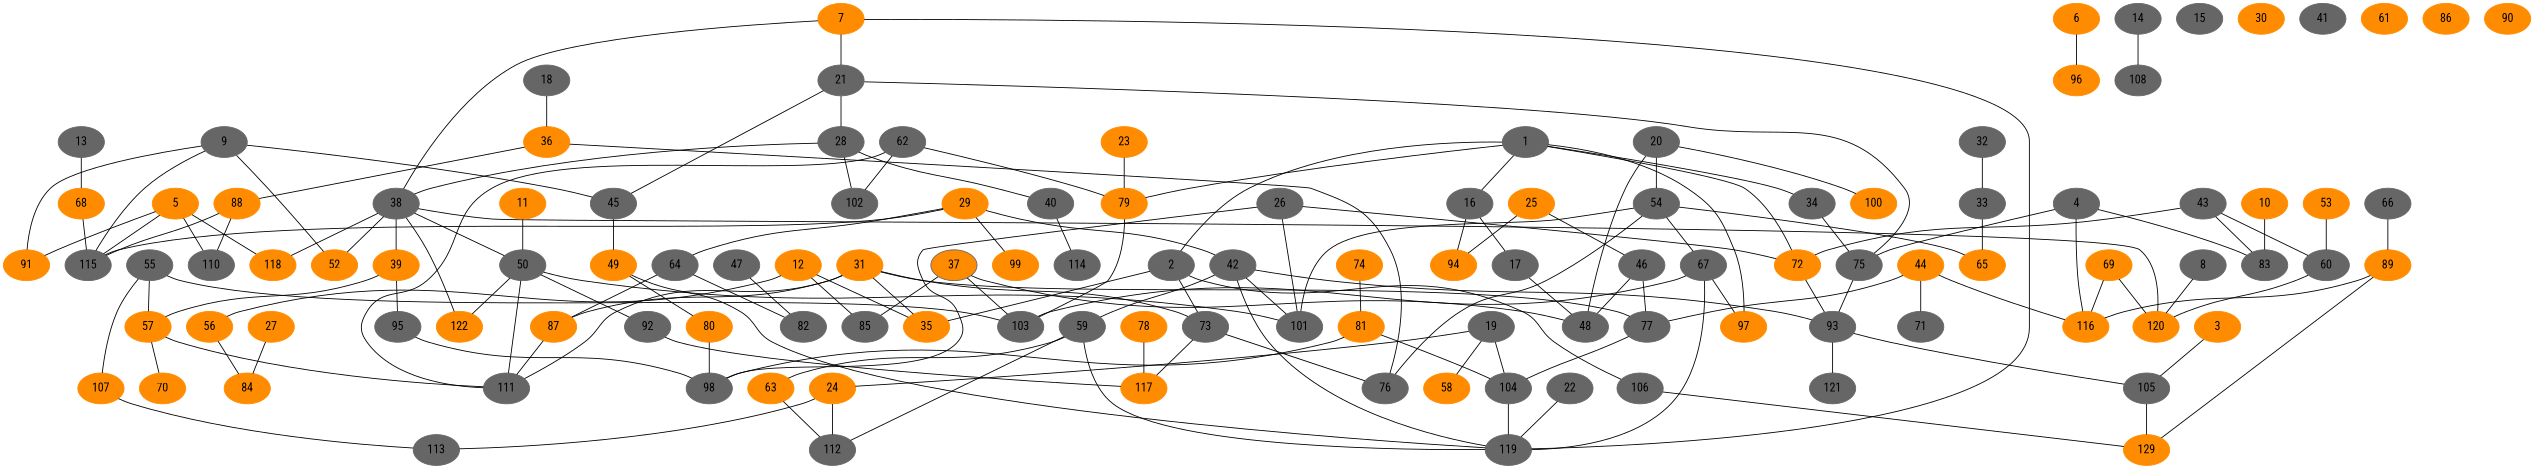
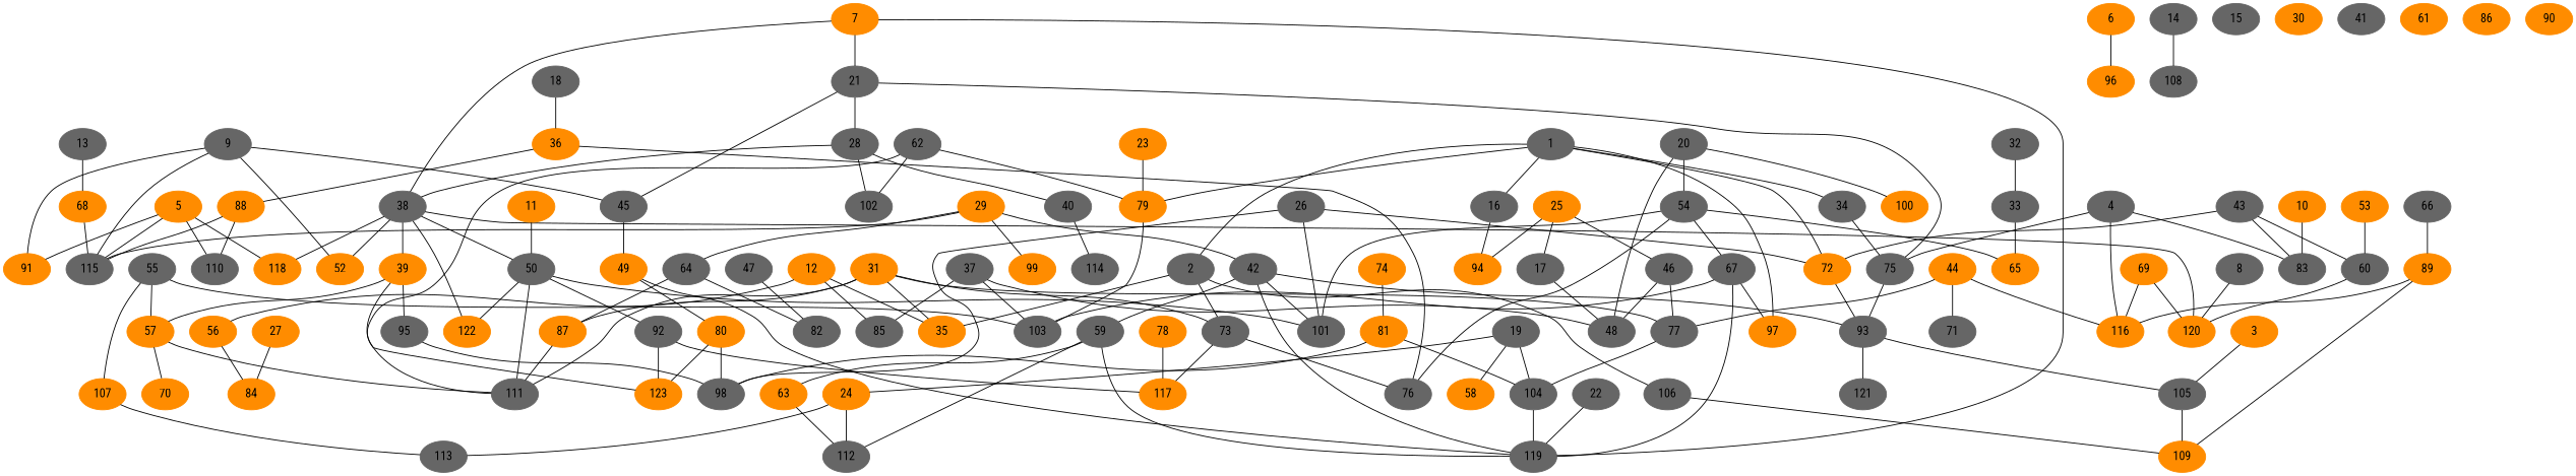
  graph {
    fontname="Roboto Condensed"
    node [color=gray40 fontname="Roboto Condensed" style=filled]
    edge [fontname="Roboto Condensed"]
    1
    2
    16
    34
    72 [color=darkorange]
    79 [color=darkorange]
    97 [color=darkorange]
    35 [color=darkorange]
    73
    106
    17
    94 [color=darkorange]
    75
    93
    103
    76
    117 [color=darkorange]
-   109 [color=darkorange label=129]
+   109 [color=darkorange]
    3 [color=darkorange]
    105
    4
    83
    116 [color=darkorange]
    5 [color=darkorange]
    91 [color=darkorange]
    110
    115
    118 [color=darkorange]
    6 [color=darkorange]
    96 [color=darkorange]
    7 [color=darkorange]
    21
    38
    119
    45
    28
    120 [color=darkorange]
    52 [color=darkorange]
    50
    39 [color=darkorange]
    122 [color=darkorange]
    8
    9
    49 [color=darkorange]
    10 [color=darkorange]
    11 [color=darkorange]
    101
    111
    92
    12 [color=darkorange]
    56 [color=darkorange]
    85
    84 [color=darkorange]
    68 [color=darkorange]
    13
    14
    108
    15
    48
    36 [color=darkorange]
    18
    88 [color=darkorange]
    24 [color=darkorange]
    19
    58 [color=darkorange]
    104
    112
    113
    20
    54
    100 [color=darkorange]
    65 [color=darkorange]
    67
    40
    102
    22
    23 [color=darkorange]
    25 [color=darkorange]
    46
    77
    26
    98
    27 [color=darkorange]
    114
    29 [color=darkorange]
    42
    64
    99 [color=darkorange]
    59
    87 [color=darkorange]
    82
    30 [color=darkorange]
    31 [color=darkorange]
    32
    33
-   37 [fillcolor=darkorange]
+   37
    57 [color=darkorange]
    95
+   123 [color=darkorange]
    70 [color=darkorange]
    41
    63 [color=darkorange]
    121
    43
    60
    44 [color=darkorange]
    71
    80 [color=darkorange]
    47
    53 [color=darkorange]
    55
    107 [color=darkorange]
    61 [color=darkorange]
    62
    89 [color=darkorange]
    66
    69 [color=darkorange]
    74 [color=darkorange]
    81 [color=darkorange]
    78 [color=darkorange]
    86 [color=darkorange]
    90 [color=darkorange]
    1 -- 2
    1 -- 16
    1 -- 34
    1 -- 72
    1 -- 79
    1 -- 97
    2 -- 35
    2 -- 73
    2 -- 106
-   16 -- 17
+   25 -- 17
    16 -- 94
    34 -- 75
    72 -- 93
    79 -- 103
    73 -- 76
    73 -- 117
    106 -- 109
    17 -- 48
    75 -- 93
    93 -- 105
    93 -- 121
    3 -- 105
    105 -- 109
    4 -- 75
    4 -- 83
    4 -- 116
    5 -- 91
    5 -- 110
    5 -- 115
    5 -- 118
    6 -- 96
    7 -- 21
    7 -- 38
    7 -- 119
    21 -- 75
    21 -- 45
    21 -- 28
    38 -- 118
    38 -- 120
    38 -- 52
    38 -- 50
    38 -- 39
    38 -- 122
    45 -- 49
    28 -- 38
    28 -- 40
    28 -- 102
    50 -- 122
    50 -- 101
    50 -- 111
    50 -- 92
    39 -- 57
    39 -- 95
+   39 -- 123
    8 -- 120
    9 -- 91
    9 -- 115
    9 -- 45
    9 -- 52
    49 -- 119
    49 -- 80
    10 -- 83
    11 -- 50
    92 -- 117
+   92 -- 123
    12 -- 35
    12 -- 56
    12 -- 85
    56 -- 84
    68 -- 115
    13 -- 68
    14 -- 108
    36 -- 76
    36 -- 88
    18 -- 36
    88 -- 110
    88 -- 115
    24 -- 112
    24 -- 113
    19 -- 24
    19 -- 58
    19 -- 104
    104 -- 119
    20 -- 48
    20 -- 54
    20 -- 100
    54 -- 76
    54 -- 101
    54 -- 65
    54 -- 67
    67 -- 97
    67 -- 103
    67 -- 119
    40 -- 114
    22 -- 119
    23 -- 79
    25 -- 94
    25 -- 46
    46 -- 48
    46 -- 77
    77 -- 104
    26 -- 72
    26 -- 101
    26 -- 98
    27 -- 84
    29 -- 115
    29 -- 42
    29 -- 64
    29 -- 99
    42 -- 93
    42 -- 119
    42 -- 101
    42 -- 59
    64 -- 87
    64 -- 82
    59 -- 119
    59 -- 112
    59 -- 63
    87 -- 111
    31 -- 35
    31 -- 73
    31 -- 111
    31 -- 77
    31 -- 87
    32 -- 33
    33 -- 65
    37 -- 103
    37 -- 85
    37 -- 48
    57 -- 111
    57 -- 70
    95 -- 98
    63 -- 112
    43 -- 72
    43 -- 83
    43 -- 60
    60 -- 120
    44 -- 116
    44 -- 77
    44 -- 71
    80 -- 98
+   80 -- 123
    47 -- 82
    53 -- 60
    55 -- 103
    55 -- 57
    55 -- 107
    107 -- 113
    62 -- 79
    62 -- 111
    62 -- 102
    89 -- 109
    89 -- 116
    66 -- 89
    69 -- 116
    69 -- 120
    74 -- 81
    81 -- 104
    81 -- 98
    78 -- 117
  }
